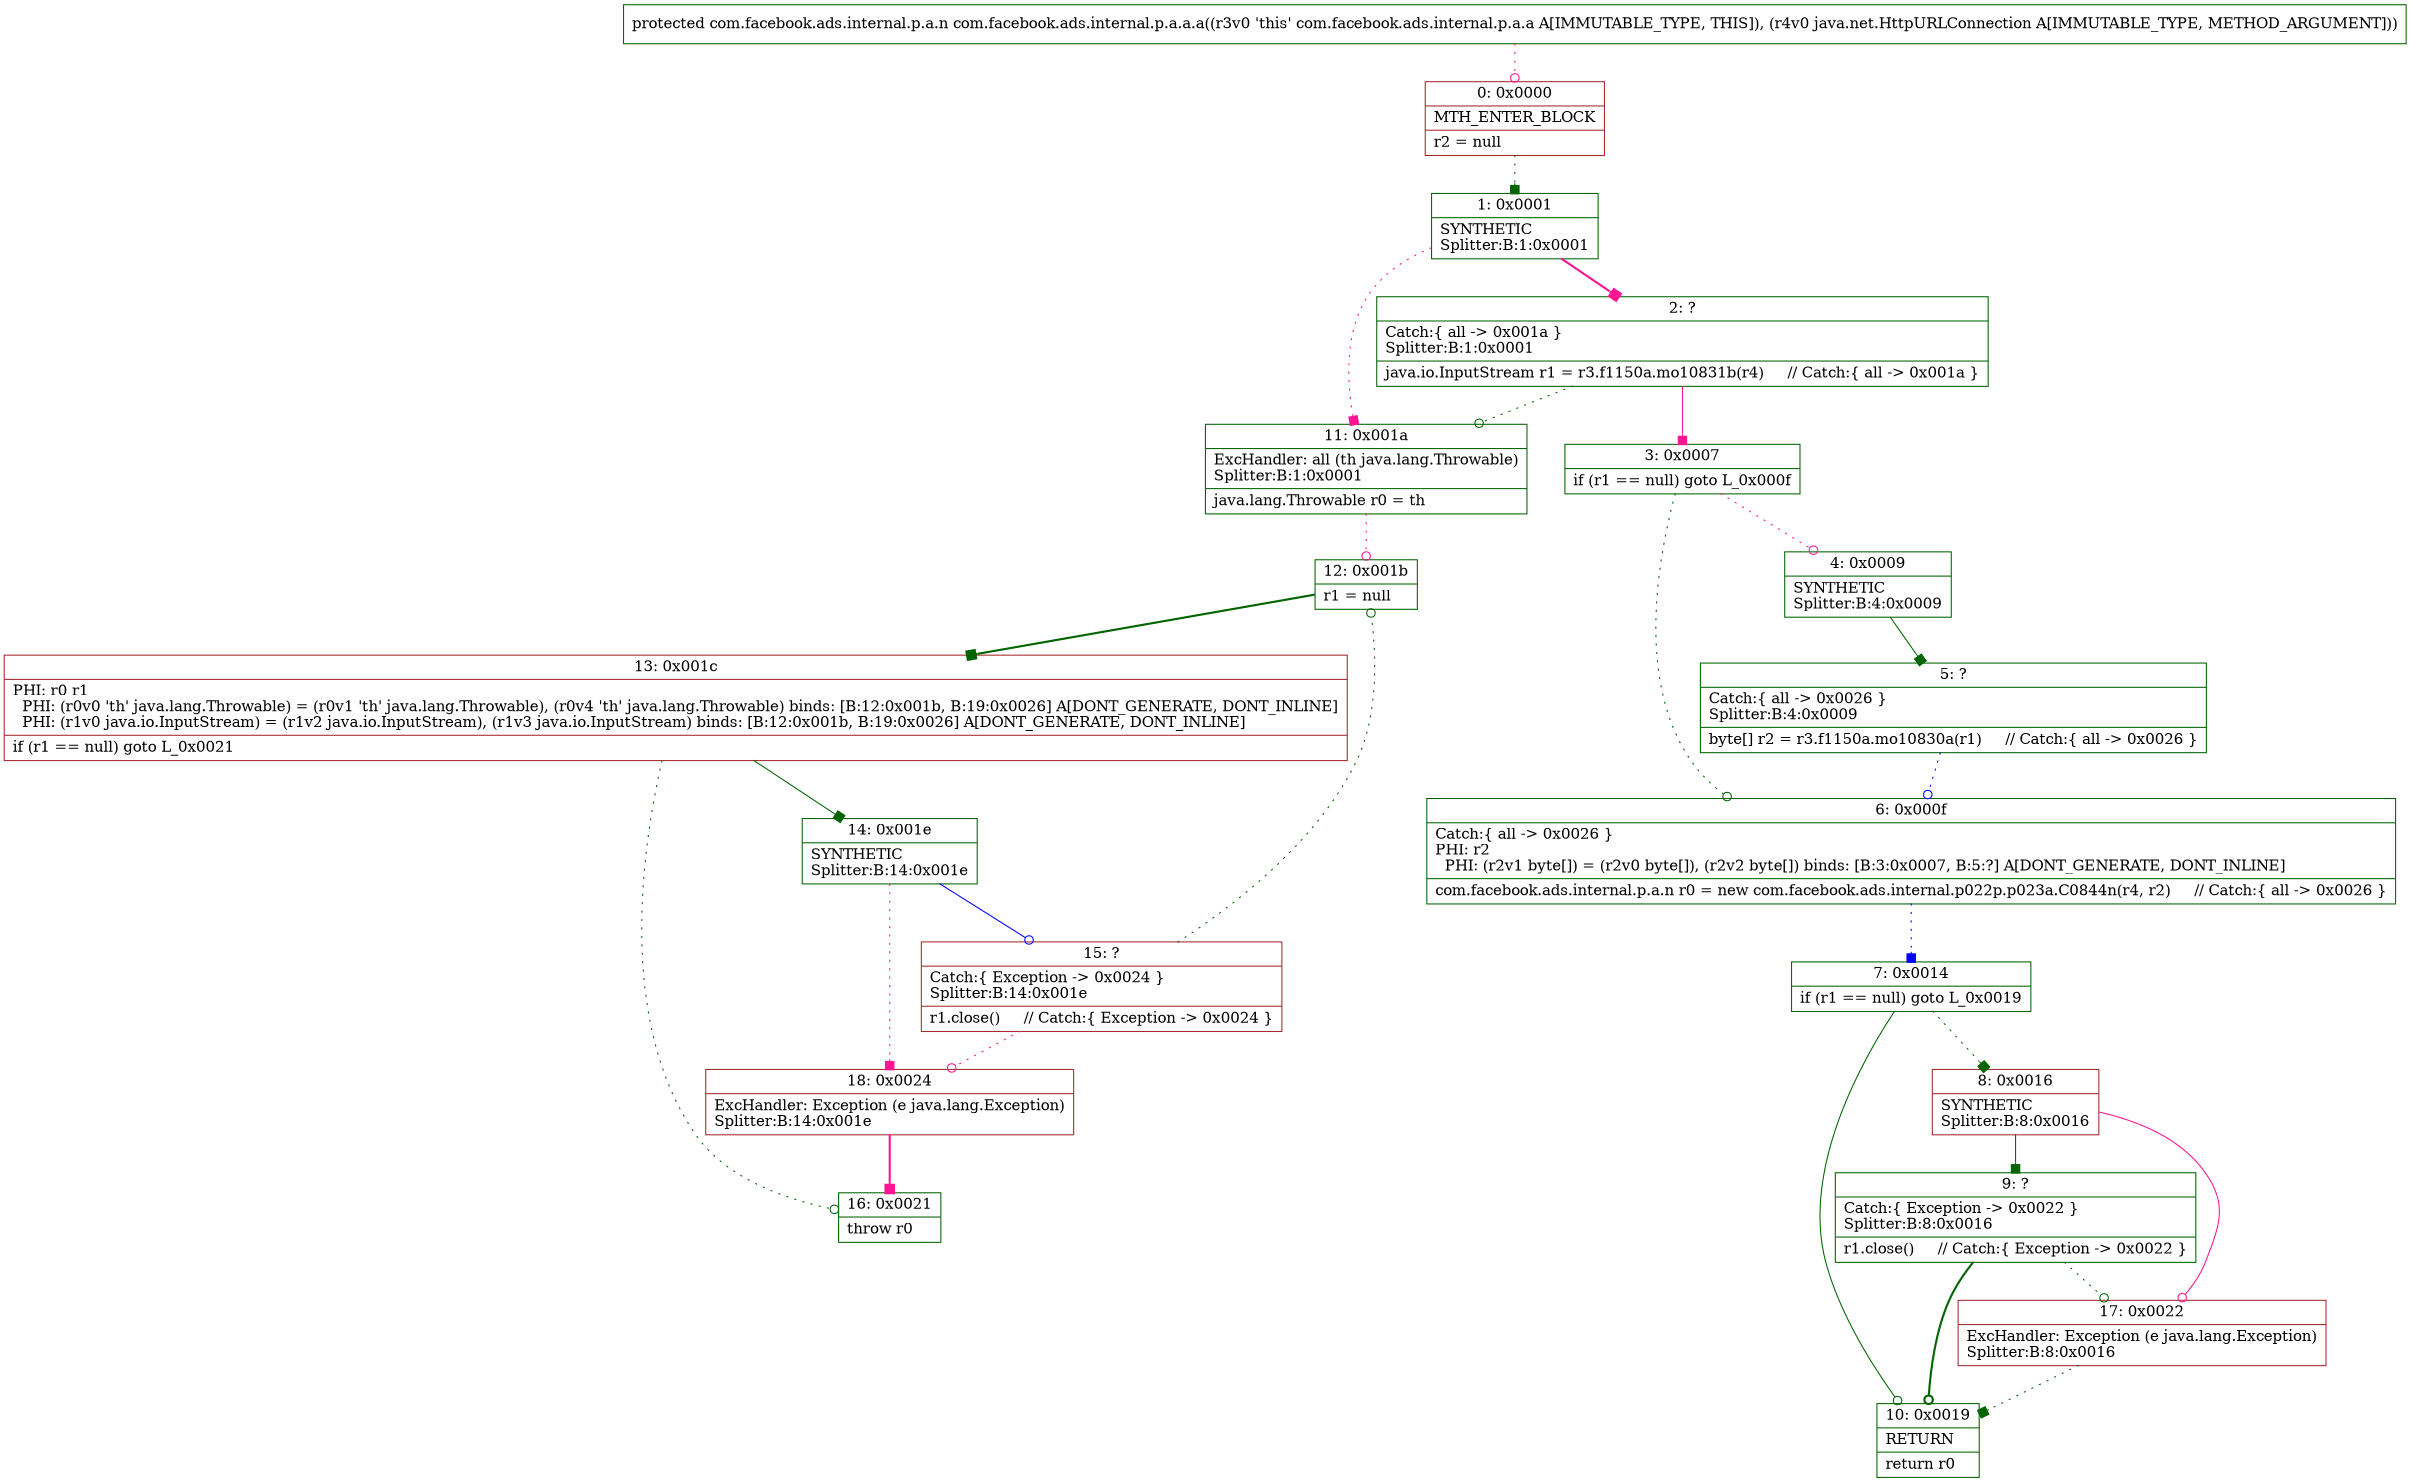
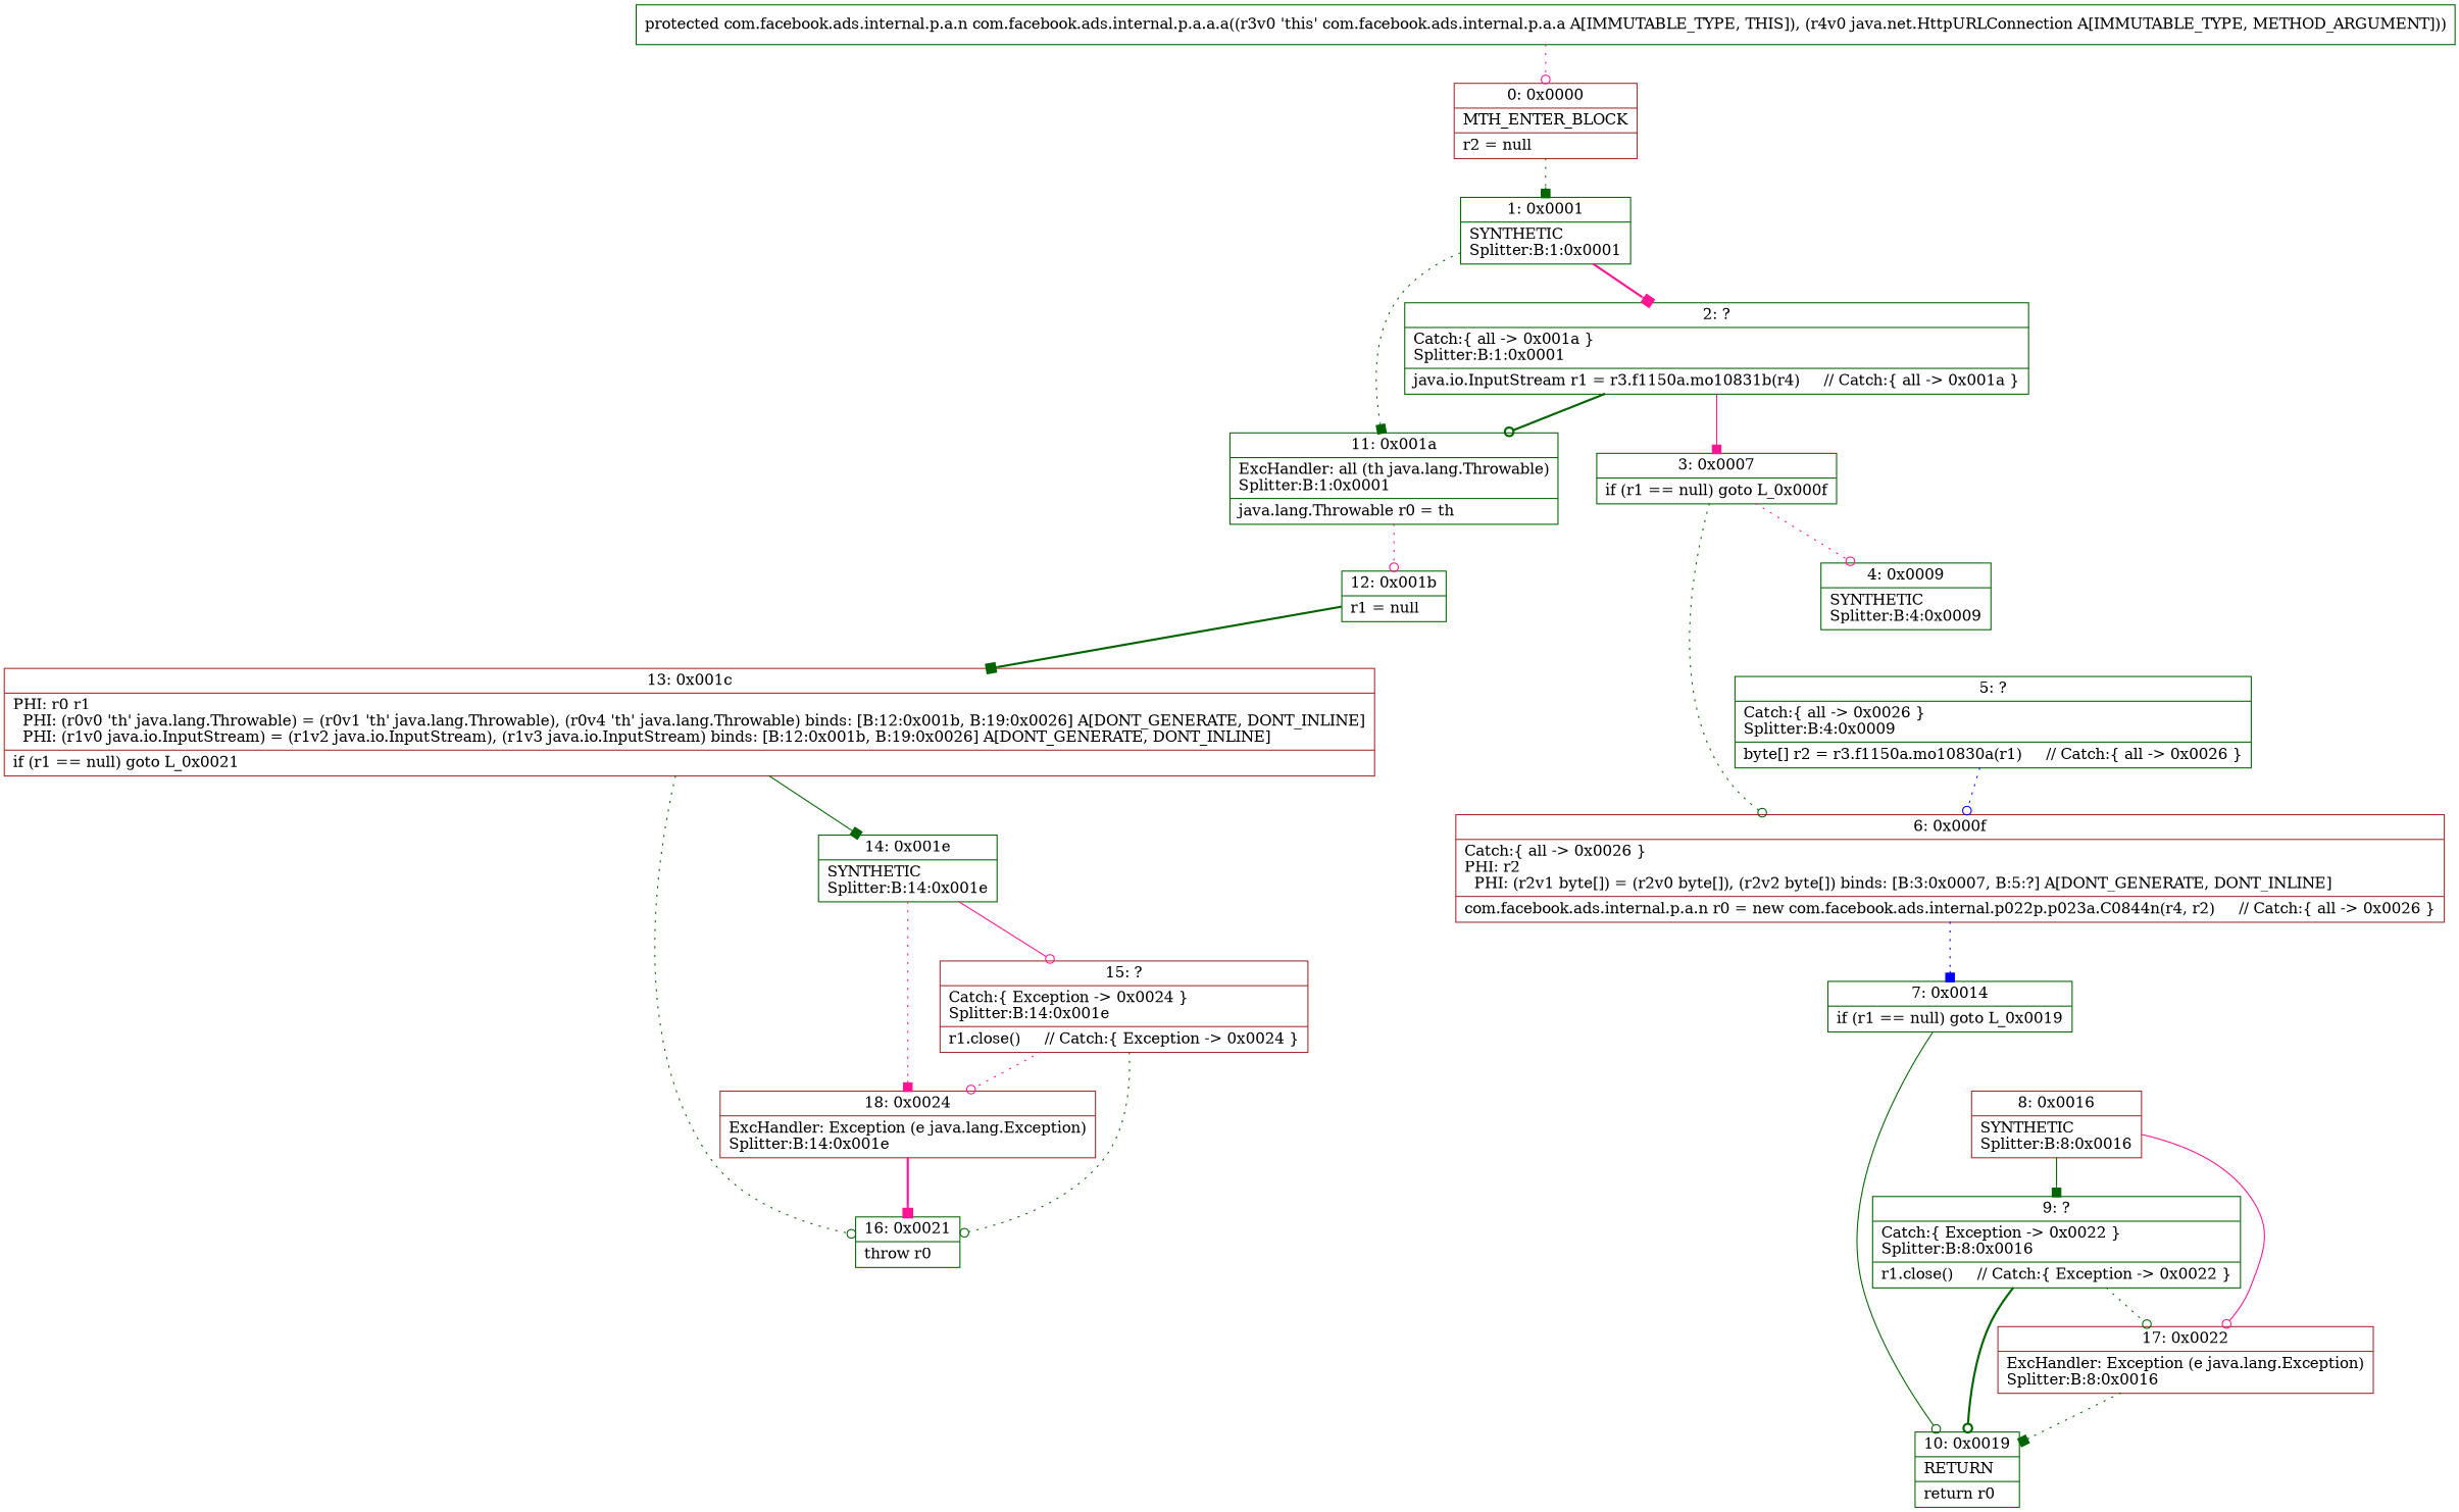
  digraph {
    node [color=darkgreen shape=record]
    edge [arrowhead=odot color=darkgreen style=dotted]
    n1 [color=brown label="{0\:\ 0x0000|MTH_ENTER_BLOCK\l|r2 = null\l}"]
    n2 [label="{1\:\ 0x0001|SYNTHETIC\lSplitter:B:1:0x0001\l}"]
    n3 [label="{2\:\ ?|Catch:\{ all \-\> 0x001a \}\lSplitter:B:1:0x0001\l|java.io.InputStream r1 = r3.f1150a.mo10831b(r4)     \/\/ Catch:\{ all \-\> 0x001a \}\l}"]
    n4 [label="{11\:\ 0x001a|ExcHandler: all (th java.lang.Throwable)\lSplitter:B:1:0x0001\l|java.lang.Throwable r0 = th\l}"]
    n5 [label="{3\:\ 0x0007|if (r1 == null) goto L_0x000f\l}"]
    n6 [label="{12\:\ 0x001b|r1 = null\l}"]
    n7 [label="{4\:\ 0x0009|SYNTHETIC\lSplitter:B:4:0x0009\l}"]
-   n8 [label="{6\:\ 0x000f|Catch:\{ all \-\> 0x0026 \}\lPHI: r2 \l  PHI: (r2v1 byte[]) = (r2v0 byte[]), (r2v2 byte[]) binds: [B:3:0x0007, B:5:?] A[DONT_GENERATE, DONT_INLINE]\l|com.facebook.ads.internal.p.a.n r0 = new com.facebook.ads.internal.p022p.p023a.C0844n(r4, r2)     \/\/ Catch:\{ all \-\> 0x0026 \}\l}"]
+   n8 [color=brown label="{6\:\ 0x000f|Catch:\{ all \-\> 0x0026 \}\lPHI: r2 \l  PHI: (r2v1 byte[]) = (r2v0 byte[]), (r2v2 byte[]) binds: [B:3:0x0007, B:5:?] A[DONT_GENERATE, DONT_INLINE]\l|com.facebook.ads.internal.p.a.n r0 = new com.facebook.ads.internal.p022p.p023a.C0844n(r4, r2)     \/\/ Catch:\{ all \-\> 0x0026 \}\l}"]
    n9 [label="{5\:\ ?|Catch:\{ all \-\> 0x0026 \}\lSplitter:B:4:0x0009\l|byte[] r2 = r3.f1150a.mo10830a(r1)     \/\/ Catch:\{ all \-\> 0x0026 \}\l}"]
    n10 [label="{7\:\ 0x0014|if (r1 == null) goto L_0x0019\l}"]
    n11 [color=brown label="{8\:\ 0x0016|SYNTHETIC\lSplitter:B:8:0x0016\l}"]
    n12 [label="{10\:\ 0x0019|RETURN\l|return r0\l}"]
    n13 [label="{9\:\ ?|Catch:\{ Exception \-\> 0x0022 \}\lSplitter:B:8:0x0016\l|r1.close()     \/\/ Catch:\{ Exception \-\> 0x0022 \}\l}"]
    n14 [color=brown label="{17\:\ 0x0022|ExcHandler: Exception (e java.lang.Exception)\lSplitter:B:8:0x0016\l}"]
    n15 [color=brown label="{13\:\ 0x001c|PHI: r0 r1 \l  PHI: (r0v0 'th' java.lang.Throwable) = (r0v1 'th' java.lang.Throwable), (r0v4 'th' java.lang.Throwable) binds: [B:12:0x001b, B:19:0x0026] A[DONT_GENERATE, DONT_INLINE]\l  PHI: (r1v0 java.io.InputStream) = (r1v2 java.io.InputStream), (r1v3 java.io.InputStream) binds: [B:12:0x001b, B:19:0x0026] A[DONT_GENERATE, DONT_INLINE]\l|if (r1 == null) goto L_0x0021\l}"]
    n16 [label="{14\:\ 0x001e|SYNTHETIC\lSplitter:B:14:0x001e\l}"]
    n17 [label="{16\:\ 0x0021|throw r0\l}"]
    n18 [color=brown label="{15\:\ ?|Catch:\{ Exception \-\> 0x0024 \}\lSplitter:B:14:0x001e\l|r1.close()     \/\/ Catch:\{ Exception \-\> 0x0024 \}\l}"]
    n19 [color=brown label="{18\:\ 0x0024|ExcHandler: Exception (e java.lang.Exception)\lSplitter:B:14:0x001e\l}"]
    n20 [label="{protected com.facebook.ads.internal.p.a.n com.facebook.ads.internal.p.a.a.a((r3v0 'this' com.facebook.ads.internal.p.a.a A[IMMUTABLE_TYPE, THIS]), (r4v0 java.net.HttpURLConnection A[IMMUTABLE_TYPE, METHOD_ARGUMENT])) }"]
    n1 -> n2 [arrowhead=box]
    n2 -> n3 [arrowhead=box color=deeppink style=bold]
-   n2 -> n4 [arrowhead=box color=deeppink]
-   n3 -> n4
+   n2 -> n4 [arrowhead=box]
+   n3 -> n4 [style=bold]
    n3 -> n5 [arrowhead=box color=deeppink style=solid]
    n4 -> n6 [color=deeppink]
    n5 -> n7 [color=deeppink]
    n5 -> n8
    n6 -> n15 [arrowhead=box style=bold]
-   n7 -> n9 [arrowhead=box style=solid]
    n8 -> n10 [arrowhead=box color=blue]
    n9 -> n8 [color=blue]
-   n10 -> n11 [arrowhead=box]
    n10 -> n12 [style=solid]
    n11 -> n13 [arrowhead=box style=solid]
    n11 -> n14 [color=deeppink style=solid]
    n13 -> n12 [style=bold]
    n13 -> n14
    n14 -> n12 [arrowhead=box]
    n15 -> n16 [arrowhead=box style=solid]
    n15 -> n17
-   n16 -> n18 [color=blue style=solid]
+   n16 -> n18 [color=deeppink style=solid]
    n16 -> n19 [arrowhead=box color=deeppink]
-   n18 -> n6
+   n18 -> n17
    n18 -> n19 [color=deeppink]
    n19 -> n17 [arrowhead=box color=deeppink style=bold]
    n20 -> n1 [color=deeppink]
  }
